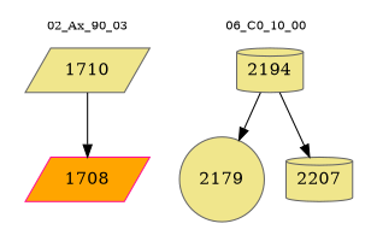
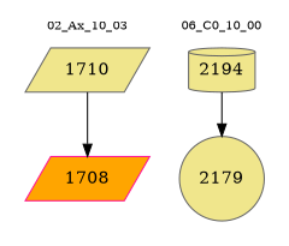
  digraph {
    node [color=gray40 fillcolor=khaki shape=parallelogram style=filled]
    edge [color=black]
    n1 [label=1710]
    n2 [color=deeppink fillcolor=orange label=1708]
    n3 [label=2194 shape=cylinder]
    n4 [label=2179 shape=circle]
-   n5 [label=2207 shape=cylinder]
    subgraph cluster_1 {
      color=white
      fontsize=10
-     label="02_Ax_90_03"
+     label="02_Ax_10_03"
      n1
      n2
    }
    subgraph cluster_2 {
      color=white
      fontsize=10
      label="06_C0_10_00"
      n3
      n4
-     n5
    }
    n1 -> n2
    n3 -> n4
-   n3 -> n5
  }
